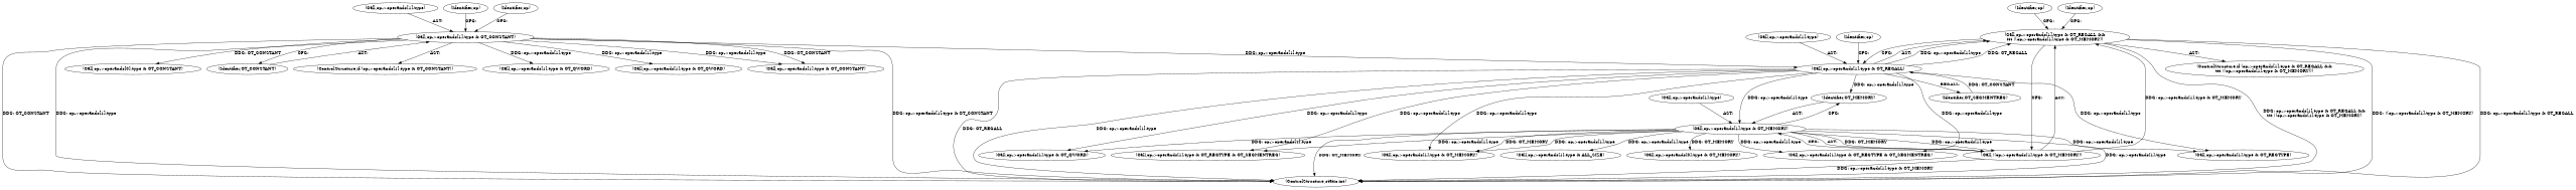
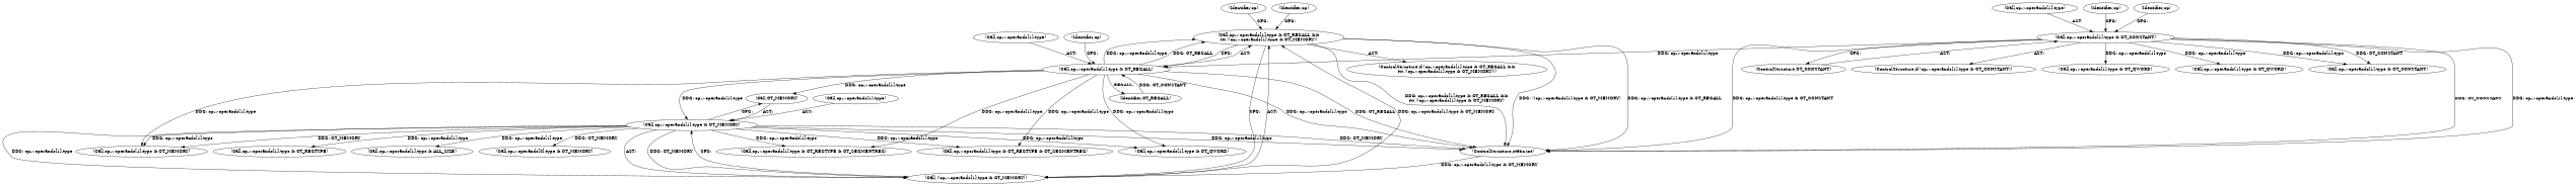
  digraph {
    n1 [label="(Call,op->operands[1].type & OT_REGALL &&\n\t\t\t !(op->operands[1].type & OT_MEMORY))"]
    n2 [label="(Call,op->operands[1].type & OT_REGALL)"]
    n3 [label="(Call,!(op->operands[1].type & OT_MEMORY))"]
    n4 [label="(ControlStructure,static int)"]
    n5 [label="(ControlStructure,if (op->operands[1].type & OT_REGALL &&\n\t\t\t !(op->operands[1].type & OT_MEMORY)))"]
    n6 [label="(Call,op->operands[1].type & OT_MEMORY)"]
    n7 [label="(Call,op->operands[1].type & OT_REGTYPE & OT_SEGMENTREG)"]
    n8 [label="(Call,op->operands[1].type & OT_REGTYPE & OT_SEGMENTREG)"]
-   n9 [label="(Identifier,OT_SEGMENTREG)"]
+   n9 [label="(Identifier,OT_REGALL)"]
    n10 [label="(Call,op->operands[1].type & OT_MEMORY)"]
    n11 [label="(Call,op->operands[1].type & OT_QWORD)"]
    n12 [label="(Call,op->operands[1].type & OT_REGTYPE)"]
-   n13 [label="(Identifier,OT_MEMORY)"]
+   n13 [label="(Call,OT_MEMORY)"]
    n14 [label="(Call,op->operands[1].type & ALL_SIZE)"]
    n15 [label="(Call,op->operands[0].type & OT_MEMORY)"]
    n16 [label="(Call,op->operands[1].type & OT_CONSTANT)"]
-   n17 [label="(Call,op->operands[0].type & OT_CONSTANT)"]
-   n18 [label="(Identifier,OT_CONSTANT)"]
+   n18 [label="(ControlStructure,OT_CONSTANT)"]
    n19 [label="(ControlStructure,if (op->operands[1].type & OT_CONSTANT))"]
    n20 [label="(Call,op->operands[1].type & OT_QWORD)"]
    n21 [label="(Call,op->operands[1].type & OT_QWORD)"]
    n22 [label="(Call,op->operands[1].type & OT_CONSTANT)"]
    n23 [label="(Call,op->operands[1].type)"]
    n24 [label="(Call,op->operands[1].type)"]
    n25 [label="(Identifier,op)"]
    n26 [label="(Identifier,op)"]
    n27 [label="(Call,op->operands[1].type)"]
    n28 [label="(Identifier,op)"]
    n29 [label="(Identifier,op)"]
    n30 [label="(Identifier,op)"]
    n1 -> n2 [label="CFG: "]
    n1 -> n3 [label="CFG: "]
    n1 -> n4 [label="DDG: op->operands[1].type & OT_REGALL &&\n\t\t\t !(op->operands[1].type & OT_MEMORY)"]
    n1 -> n4 [label="DDG: !(op->operands[1].type & OT_MEMORY)"]
    n1 -> n4 [label="DDG: op->operands[1].type & OT_REGALL"]
    n1 -> n5 [label="AST: "]
    n2 -> n1 [label="AST: "]
    n2 -> n1 [label="DDG: op->operands[1].type"]
    n2 -> n1 [label="DDG: OT_REGALL"]
    n2 -> n4 [label="DDG: OT_REGALL"]
    n2 -> n4 [label="DDG: op->operands[1].type"]
    n2 -> n6 [label="DDG: op->operands[1].type"]
    n2 -> n7 [label="DDG: op->operands[1].type"]
    n2 -> n8 [label="DDG: op->operands[1].type"]
    n2 -> n9 [label="REGALL: "]
    n2 -> n10 [label="DDG: op->operands[1].type"]
    n2 -> n11 [label="DDG: op->operands[1].type"]
-   n2 -> n12 [label="DDG: op->operands[1].type"]
    n2 -> n13 [label="DDG: op->operands[1].type"]
    n3 -> n1 [label="AST: "]
    n3 -> n1 [label="DDG: op->operands[1].type & OT_MEMORY"]
-   n3 -> n4 [label="DDG: op->operands[1].type & OT_MEMORY"]
+   n4 -> n3 [label="DDG: op->operands[1].type & OT_MEMORY"]
    n3 -> n6 [label="CFG: "]
    n6 -> n3 [label="AST: "]
    n6 -> n3 [label="DDG: op->operands[1].type"]
    n6 -> n3 [label="DDG: OT_MEMORY"]
    n6 -> n4 [label="DDG: op->operands[1].type"]
    n6 -> n4 [label="DDG: OT_MEMORY"]
    n6 -> n7 [label="DDG: op->operands[1].type"]
    n6 -> n8 [label="DDG: op->operands[1].type"]
    n6 -> n10 [label="DDG: op->operands[1].type"]
    n6 -> n10 [label="DDG: OT_MEMORY"]
    n6 -> n11 [label="DDG: op->operands[1].type"]
    n6 -> n12 [label="DDG: op->operands[1].type"]
    n6 -> n13 [label="CFG: "]
    n6 -> n14 [label="DDG: op->operands[1].type"]
    n6 -> n15 [label="DDG: OT_MEMORY"]
    n9 -> n2 [label="DDG: OT_CONSTANT"]
    n13 -> n6 [label="AST: "]
    n16 -> n2 [label="DDG: op->operands[1].type"]
    n16 -> n4 [label="DDG: op->operands[1].type & OT_CONSTANT"]
    n16 -> n4 [label="DDG: OT_CONSTANT"]
    n16 -> n4 [label="DDG: op->operands[1].type"]
-   n16 -> n17 [label="DDG: OT_CONSTANT"]
    n16 -> n18 [label="CFG: "]
    n16 -> n19 [label="AST: "]
    n16 -> n20 [label="DDG: op->operands[1].type"]
    n16 -> n21 [label="DDG: op->operands[1].type"]
    n16 -> n22 [label="DDG: op->operands[1].type"]
    n16 -> n22 [label="DDG: OT_CONSTANT"]
    n18 -> n16 [label="AST: "]
    n23 -> n2 [label="AST: "]
    n24 -> n6 [label="AST: "]
    n25 -> n1 [label="CFG: "]
    n26 -> n16 [label="CFG: "]
    n27 -> n16 [label="AST: "]
    n28 -> n16 [label="CFG: "]
    n29 -> n1 [label="CFG: "]
    n30 -> n2 [label="CFG: "]
  }
